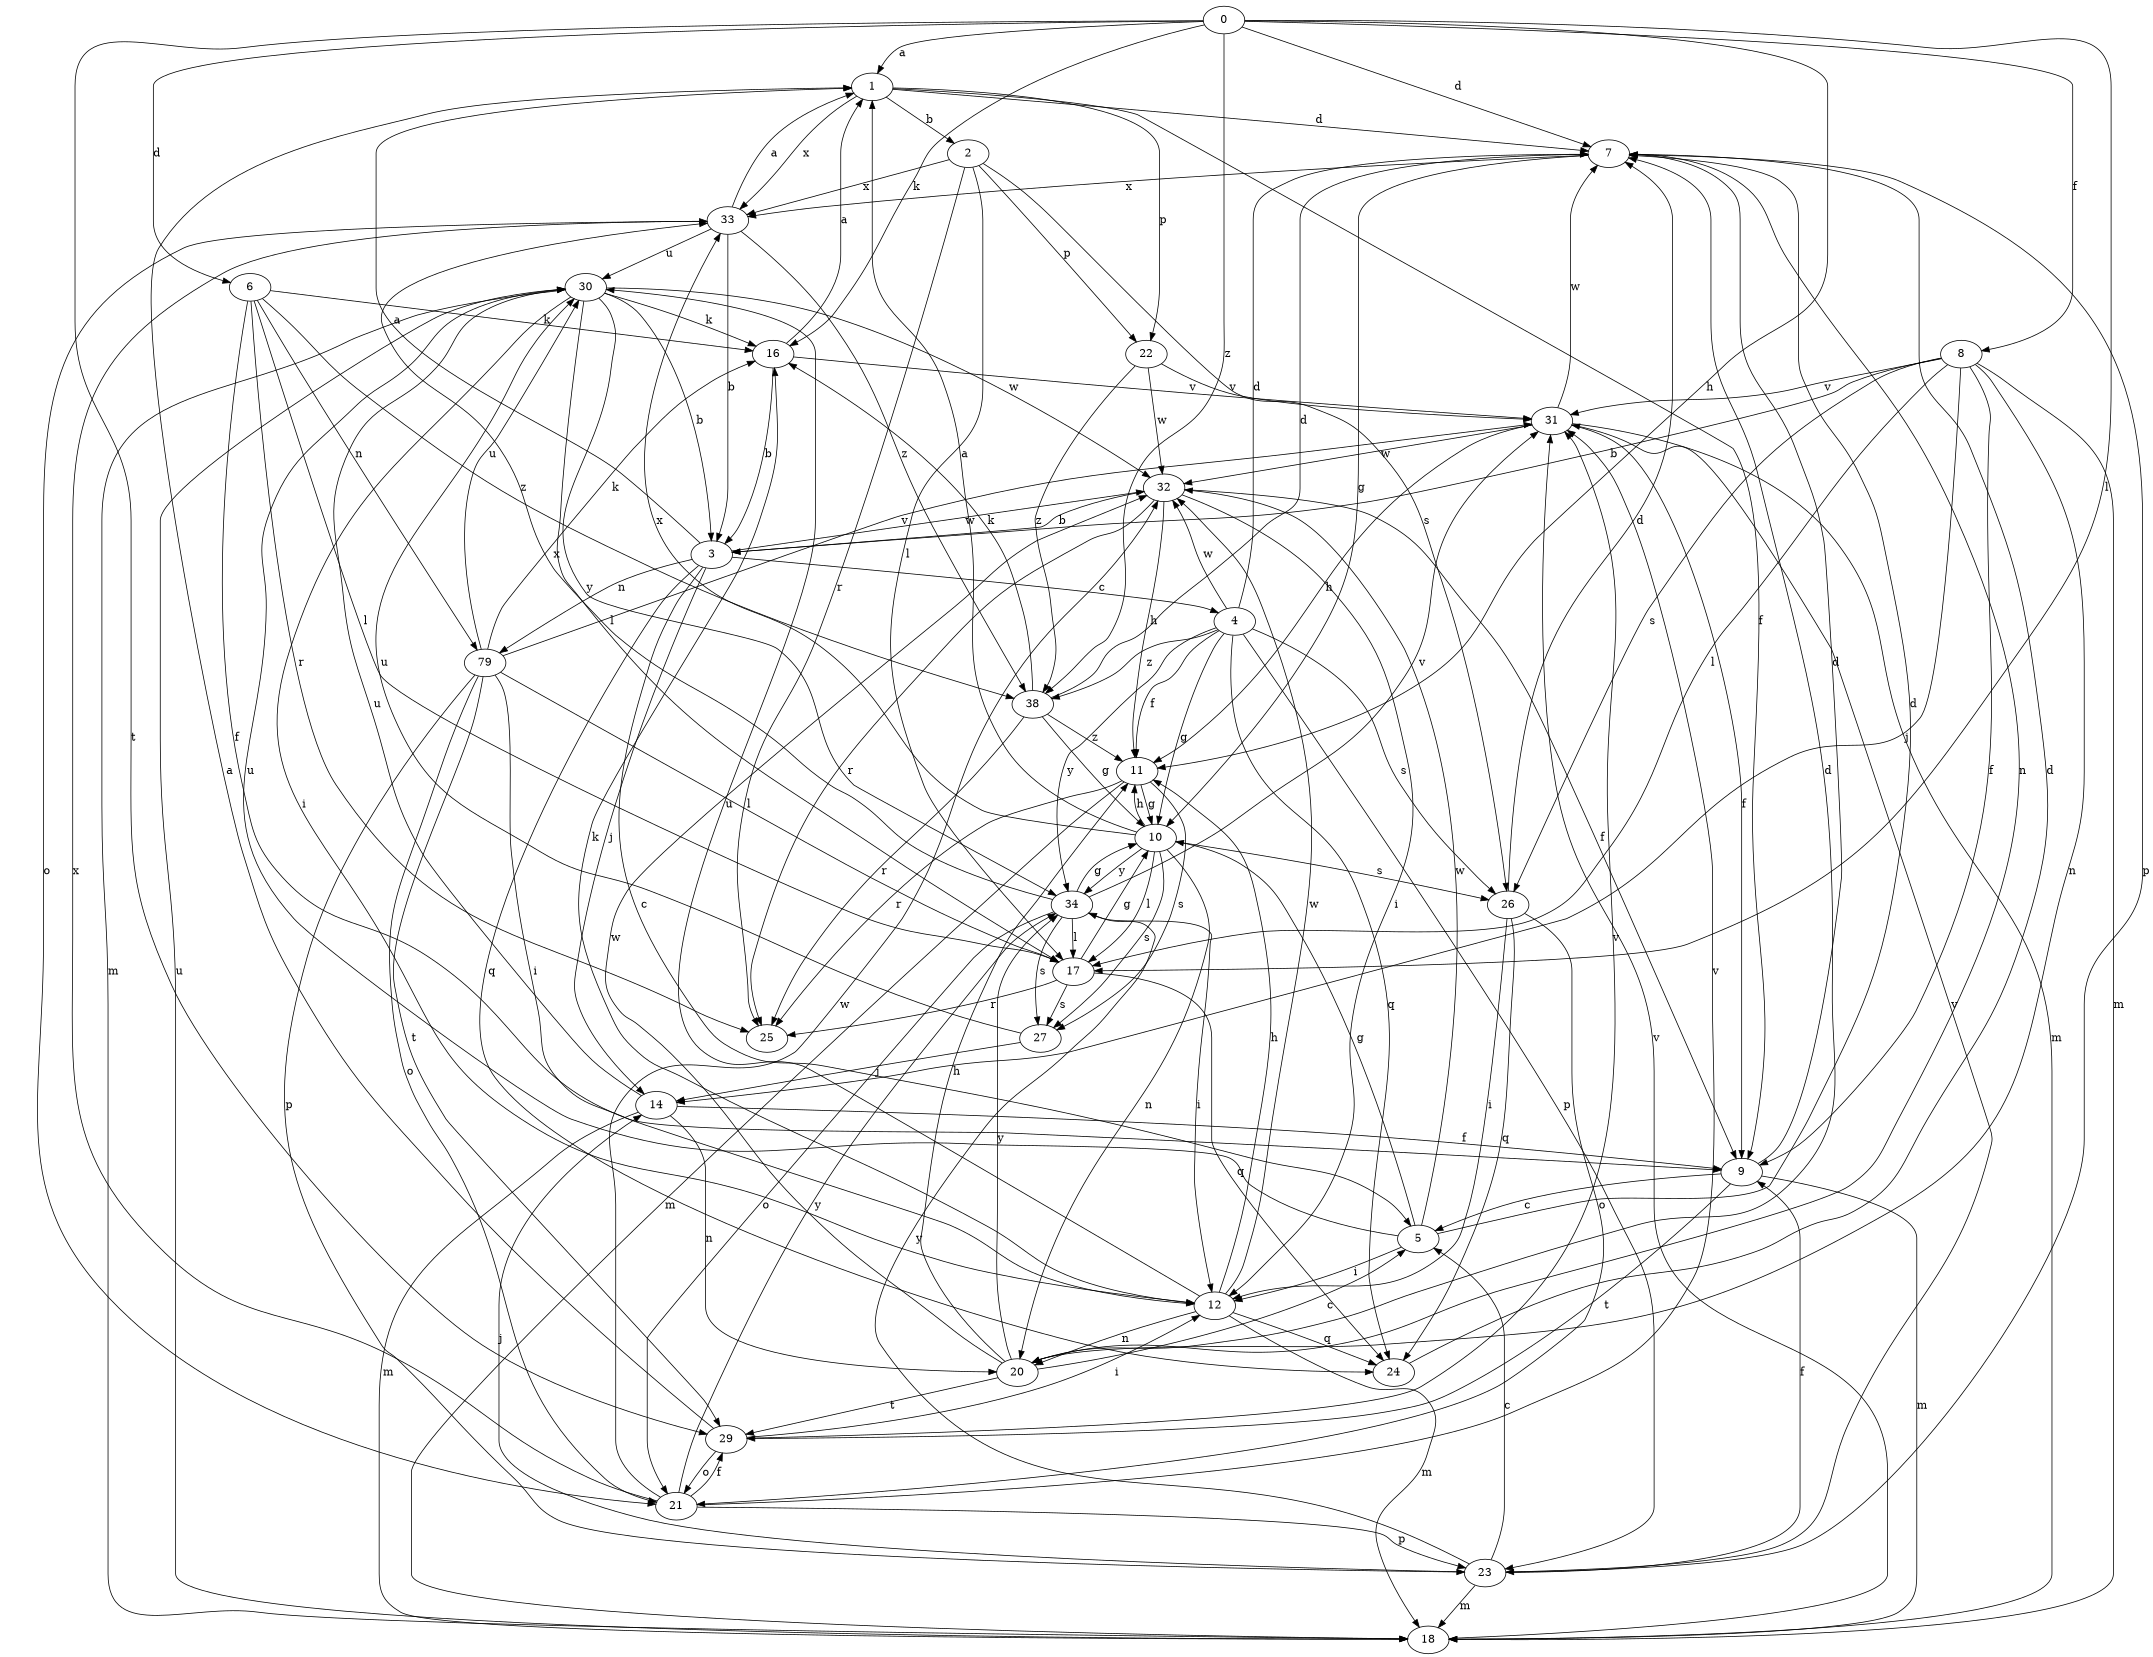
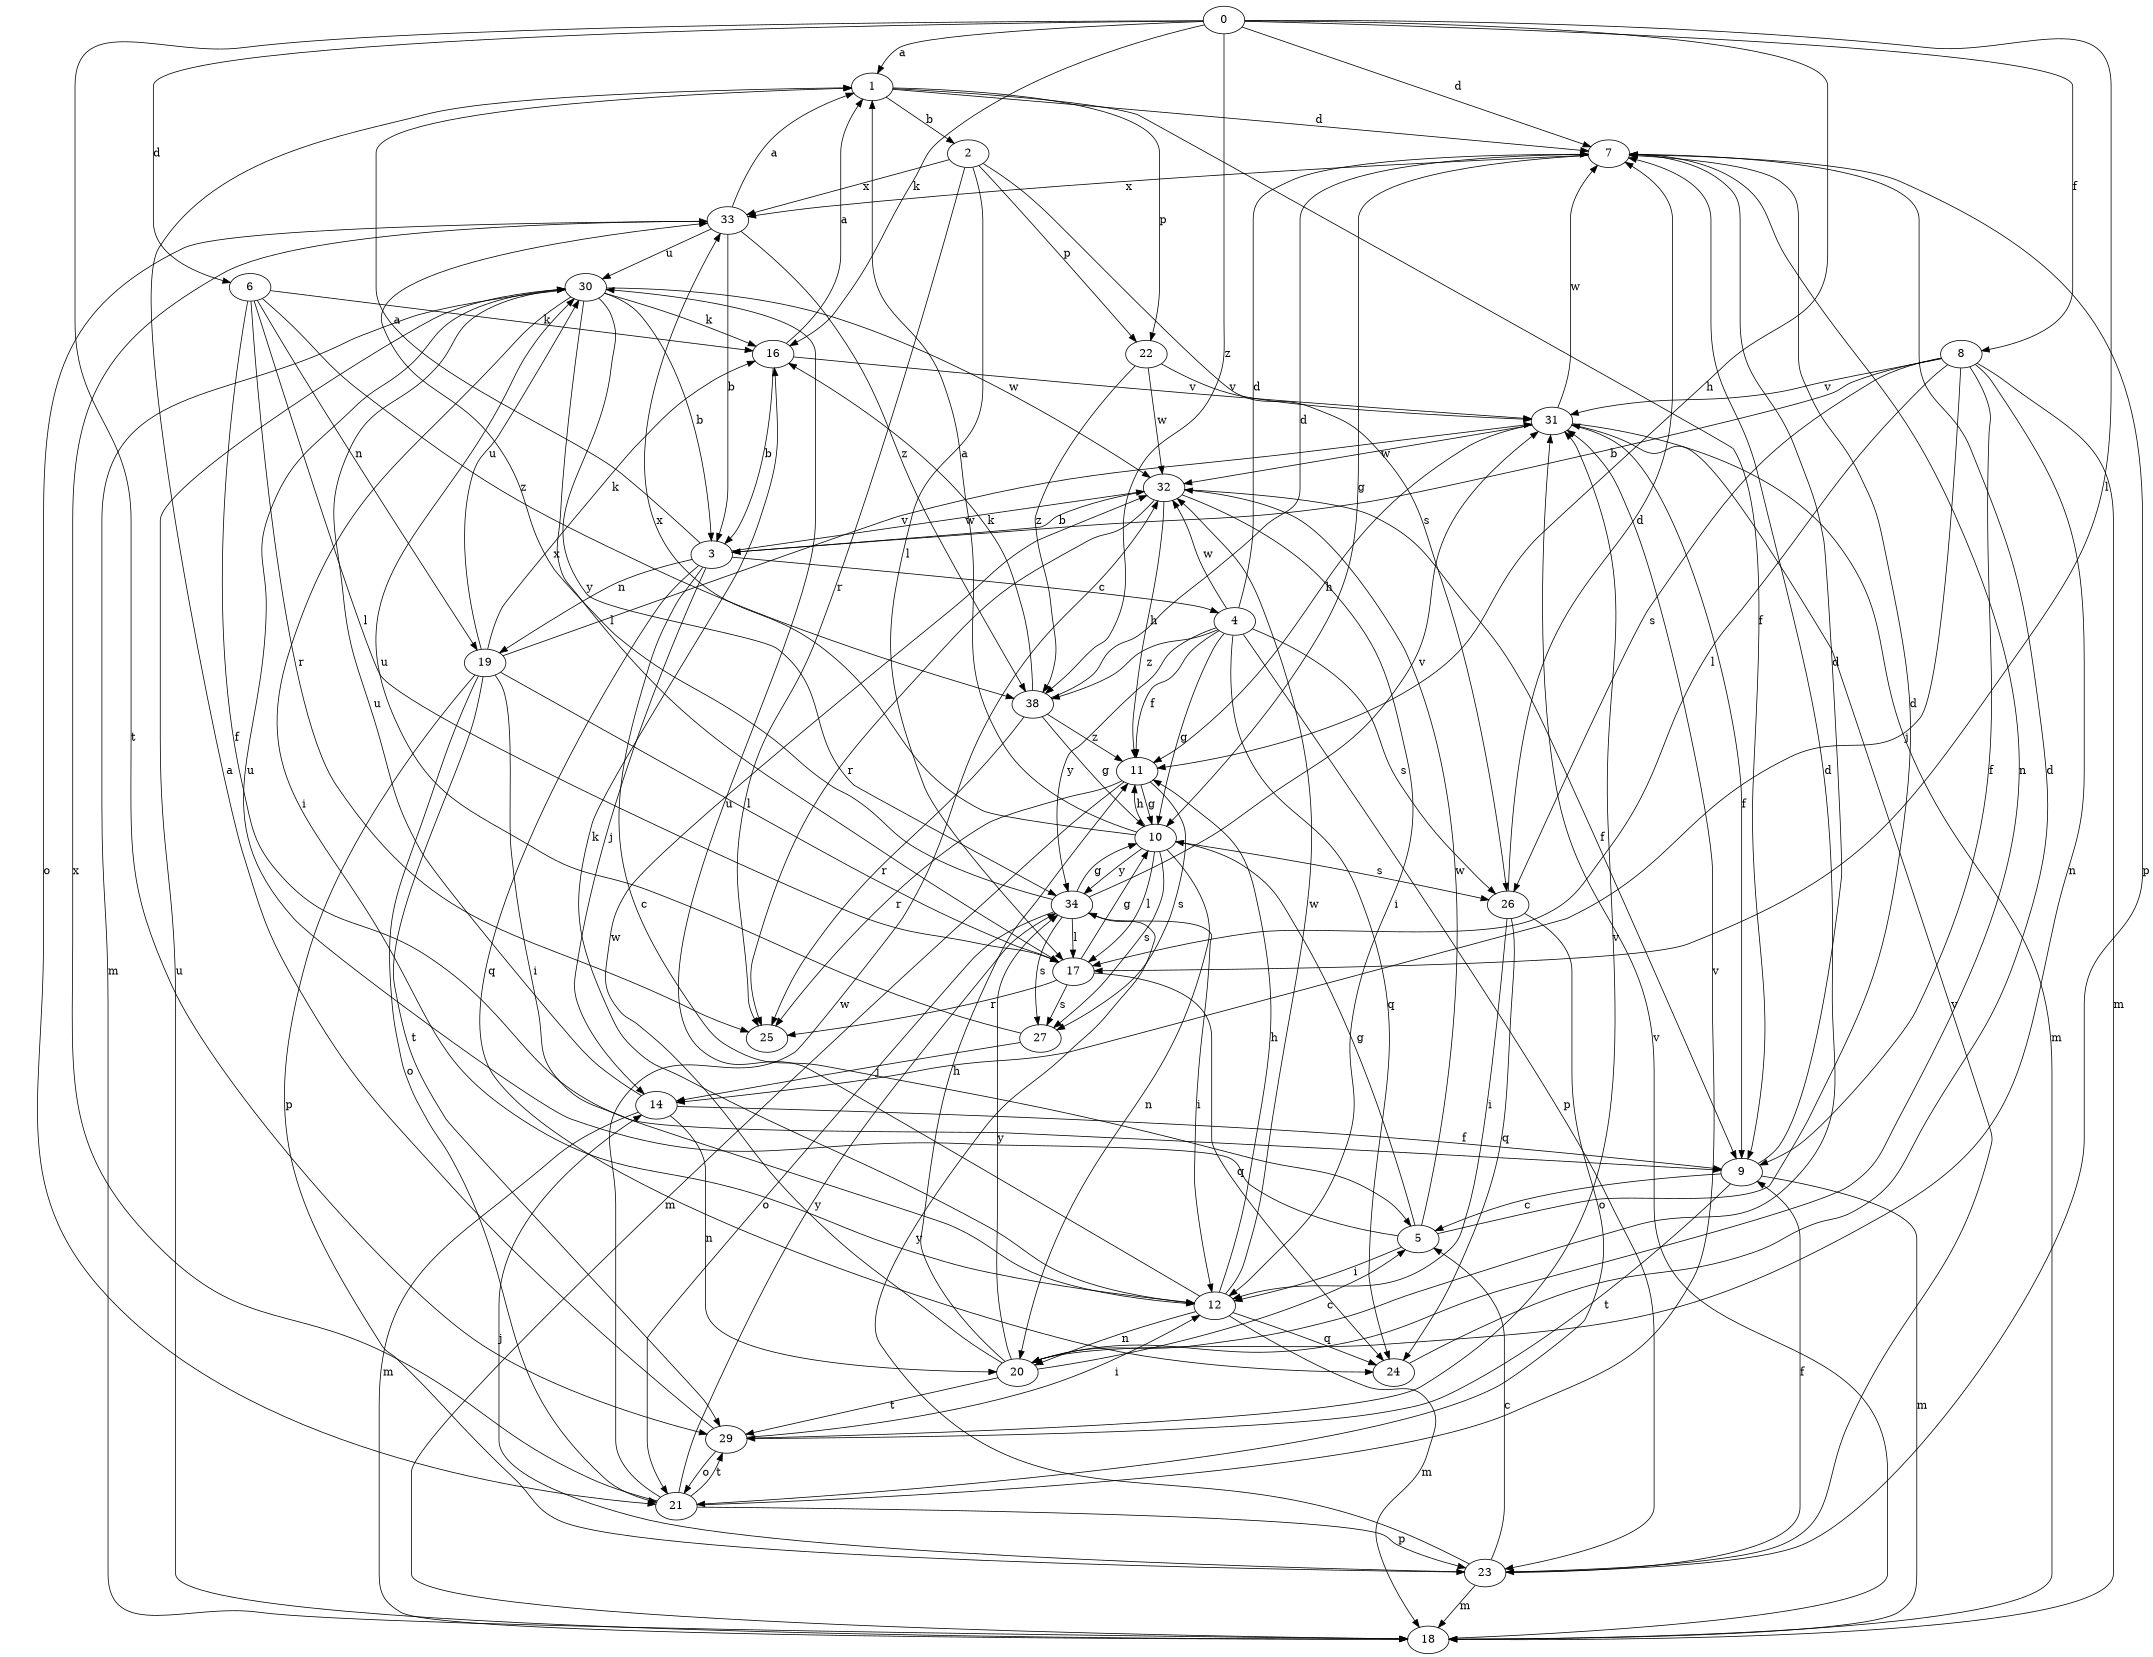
  strict digraph {
    0
    1
    6
    7
    8
    11
    16
    17
    29
    38
    2
    9
    22
    33
    25
-   19 [label=79]
+   19
    10
    23
    20
    26
    3
    14
    18
    31
    27
    24
    12
    21
    5
    32
    30
    4
    n33 [label=34]
    0 -> 1 [label=a]
    0 -> 6 [label=d]
    0 -> 7 [label=d]
    0 -> 8 [label=f]
    0 -> 11 [label=h]
    0 -> 16 [label=k]
    0 -> 17 [label=l]
    0 -> 29 [label=t]
    0 -> 38 [label=z]
    1 -> 7 [label=d]
    1 -> 2 [label=b]
    1 -> 9 [label=f]
    1 -> 22 [label=p]
-   1 -> 33 [label=x]
    6 -> 16 [label=k]
    6 -> 17 [label=l]
    6 -> 38 [label=z]
    6 -> 9 [label=f]
    6 -> 25 [label=r]
    6 -> 19 [label=n]
    7 -> 33 [label=x]
    7 -> 10 [label=g]
    7 -> 23 [label=p]
    7 -> 20 [label=n]
    8 -> 17 [label=l]
    8 -> 9 [label=f]
    8 -> 20 [label=n]
    8 -> 26 [label=s]
    8 -> 3 [label=b]
    8 -> 14 [label=j]
    8 -> 18 [label=m]
    8 -> 31 [label=v]
    11 -> 25 [label=r]
    11 -> 10 [label=g]
    11 -> 18 [label=m]
    11 -> 27 [label=s]
    16 -> 1 [label=a]
    16 -> 3 [label=b]
    16 -> 31 [label=v]
    17 -> 25 [label=r]
    17 -> 10 [label=g]
    17 -> 27 [label=s]
    17 -> 24 [label=q]
    29 -> 1 [label=a]
    29 -> 31 [label=v]
    29 -> 12 [label=i]
    29 -> 21 [label=o]
    38 -> 7 [label=d]
    38 -> 11 [label=z]
    38 -> 16 [label=k]
    38 -> 25 [label=r]
    38 -> 10 [label=g]
    2 -> 17 [label=l]
    2 -> 22 [label=p]
    2 -> 33 [label=x]
    2 -> 25 [label=r]
    2 -> 26 [label=s]
    9 -> 7 [label=d]
    9 -> 29 [label=t]
    9 -> 18 [label=m]
    9 -> 5 [label=c]
    22 -> 38 [label=z]
    22 -> 31 [label=v]
    22 -> 32 [label=w]
    33 -> 1 [label=a]
    33 -> 38 [label=z]
    33 -> 3 [label=b]
    33 -> 21 [label=o]
    33 -> 30 [label=u]
    19 -> 16 [label=k]
    19 -> 17 [label=l]
    19 -> 29 [label=t]
    19 -> 23 [label=p]
    19 -> 31 [label=v]
    19 -> 12 [label=i]
    19 -> 21 [label=o]
    19 -> 30 [label=u]
    10 -> 1 [label=a]
    10 -> 11 [label=h]
    10 -> 17 [label=l]
    10 -> 33 [label=x]
    10 -> 20 [label=n]
    10 -> 26 [label=s]
    10 -> 27 [label=s]
    10 -> n33 [label=y]
    23 -> 9 [label=f]
    23 -> 14 [label=j]
    23 -> 18 [label=m]
    23 -> 31 [label=v]
    23 -> 5 [label=c]
    23 -> n33 [label=y]
    20 -> 7 [label=d]
    20 -> 11 [label=h]
    20 -> 29 [label=t]
    20 -> 5 [label=c]
    20 -> 32 [label=w]
    20 -> n33 [label=y]
    26 -> 7 [label=d]
    26 -> 24 [label=q]
    26 -> 12 [label=i]
    26 -> 21 [label=o]
    3 -> 1 [label=a]
    3 -> 19 [label=n]
    3 -> 14 [label=j]
    3 -> 24 [label=q]
    3 -> 5 [label=c]
    3 -> 32 [label=w]
    3 -> 4 [label=c]
    14 -> 9 [label=f]
    14 -> 20 [label=n]
    14 -> 18 [label=m]
    14 -> 30 [label=u]
    18 -> 31 [label=v]
    18 -> 30 [label=u]
    31 -> 7 [label=w]
    31 -> 11 [label=h]
    31 -> 9 [label=f]
    31 -> 18 [label=m]
    31 -> 32 [label=w]
    27 -> 14 [label=j]
    27 -> 30 [label=u]
    24 -> 7 [label=d]
    12 -> 11 [label=h]
    12 -> 16 [label=k]
    12 -> 20 [label=n]
    12 -> 18 [label=m]
    12 -> 24 [label=q]
    12 -> 32 [label=w]
    12 -> 30 [label=u]
-   21 -> 29 [label=f]
+   21 -> 29 [label=t]
    21 -> 33 [label=x]
    21 -> 23 [label=p]
    21 -> 31 [label=v]
    21 -> 32 [label=w]
    21 -> n33 [label=y]
    5 -> 7 [label=d]
    5 -> 10 [label=g]
    5 -> 12 [label=i]
    5 -> 32 [label=w]
    5 -> 30 [label=u]
    32 -> 11 [label=h]
    32 -> 9 [label=f]
    32 -> 25 [label=r]
    32 -> 3 [label=b]
    32 -> 12 [label=i]
    30 -> 16 [label=k]
    30 -> 17 [label=l]
    30 -> 3 [label=b]
    30 -> 18 [label=m]
    30 -> 12 [label=i]
    30 -> 32 [label=w]
    30 -> n33 [label=y]
    4 -> 7 [label=d]
    4 -> 11 [label=f]
    4 -> 38 [label=z]
    4 -> 10 [label=g]
    4 -> 23 [label=p]
    4 -> 26 [label=s]
    4 -> 24 [label=q]
    4 -> 32 [label=w]
    4 -> n33 [label=y]
    n33 -> 17 [label=l]
    n33 -> 33 [label=x]
    n33 -> 10 [label=g]
    n33 -> 31 [label=v]
    n33 -> 27 [label=s]
    n33 -> 12 [label=i]
    n33 -> 21 [label=o]
  }
